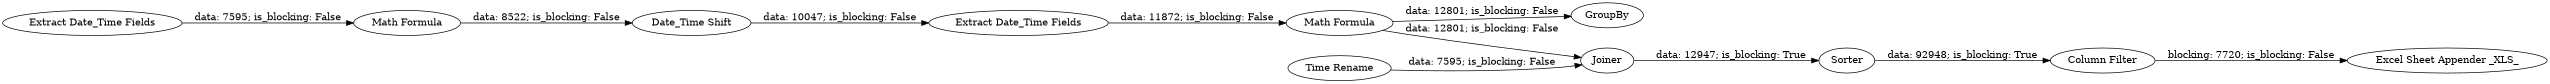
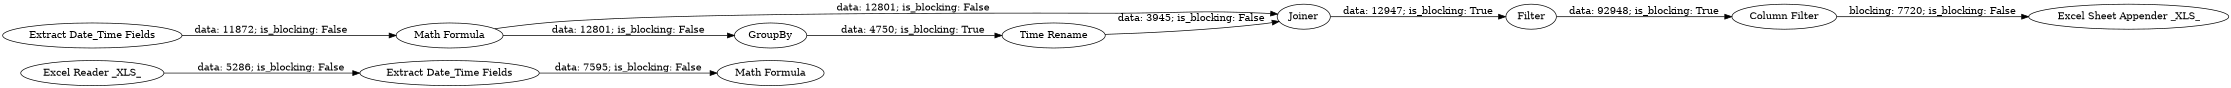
  digraph {
    rankdir=LR
    n1 [label="Extract Date_Time Fields"]
    n2 [label="Math Formula"]
-   n3 [label="Date_Time Shift"]
+   n4 [label="Excel Reader _XLS_"]
    n5 [label=Joiner]
-   n6 [label=Sorter]
+   n6 [label=Filter]
    n7 [label="Column Filter"]
    n8 [label="Extract Date_Time Fields"]
    n9 [label="Math Formula"]
    n10 [label="Time Rename"]
    n11 [label=GroupBy]
    n12 [label="Excel Sheet Appender _XLS_"]
    n1 -> n2 [label="data: 7595; is_blocking: False"]
-   n2 -> n3 [label="data: 8522; is_blocking: False"]
-   n3 -> n8 [label="data: 10047; is_blocking: False"]
+   n4 -> n1 [label="data: 5286; is_blocking: False"]
    n5 -> n6 [label="data: 12947; is_blocking: True"]
    n6 -> n7 [label="data: 92948; is_blocking: True"]
    n7 -> n12 [label="blocking: 7720; is_blocking: False"]
    n8 -> n9 [label="data: 11872; is_blocking: False"]
    n9 -> n5 [label="data: 12801; is_blocking: False"]
    n9 -> n11 [label="data: 12801; is_blocking: False"]
-   n10 -> n5 [label="data: 7595; is_blocking: False"]
+   n10 -> n5 [label="data: 3945; is_blocking: False"]
+   n11 -> n10 [label="data: 4750; is_blocking: True"]
  }
